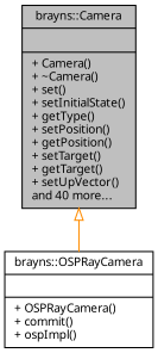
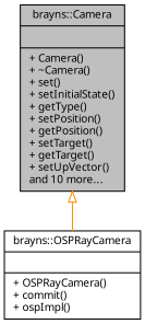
  digraph {
    node [color=black fontname=Sans fontsize=10 shape=record style=filled]
-   n1 [fillcolor=grey75 fontcolor=black height=0.2 label="{brayns::Camera\n||+ Camera()\l+ ~Camera()\l+ set()\l+ setInitialState()\l+ getType()\l+ setPosition()\l+ getPosition()\l+ setTarget()\l+ getTarget()\l+ setUpVector()\land 40 more...\l}" width=0.4]
+   n1 [fillcolor=grey75 fontcolor=black height=0.2 label="{brayns::Camera\n||+ Camera()\l+ ~Camera()\l+ set()\l+ setInitialState()\l+ getType()\l+ setPosition()\l+ getPosition()\l+ setTarget()\l+ getTarget()\l+ setUpVector()\land 10 more...\l}" width=0.4]
    n2 [fillcolor=white height=0.2 label="{brayns::OSPRayCamera\n||+ OSPRayCamera()\l+ commit()\l+ ospImpl()\l}" width=0.4]
    n1 -> n2 [arrowtail=onormal color=darkorange dir=back fontname=Sans fontsize=10 labelfontname=Sans labelfontsize=10 style=solid]
  }
